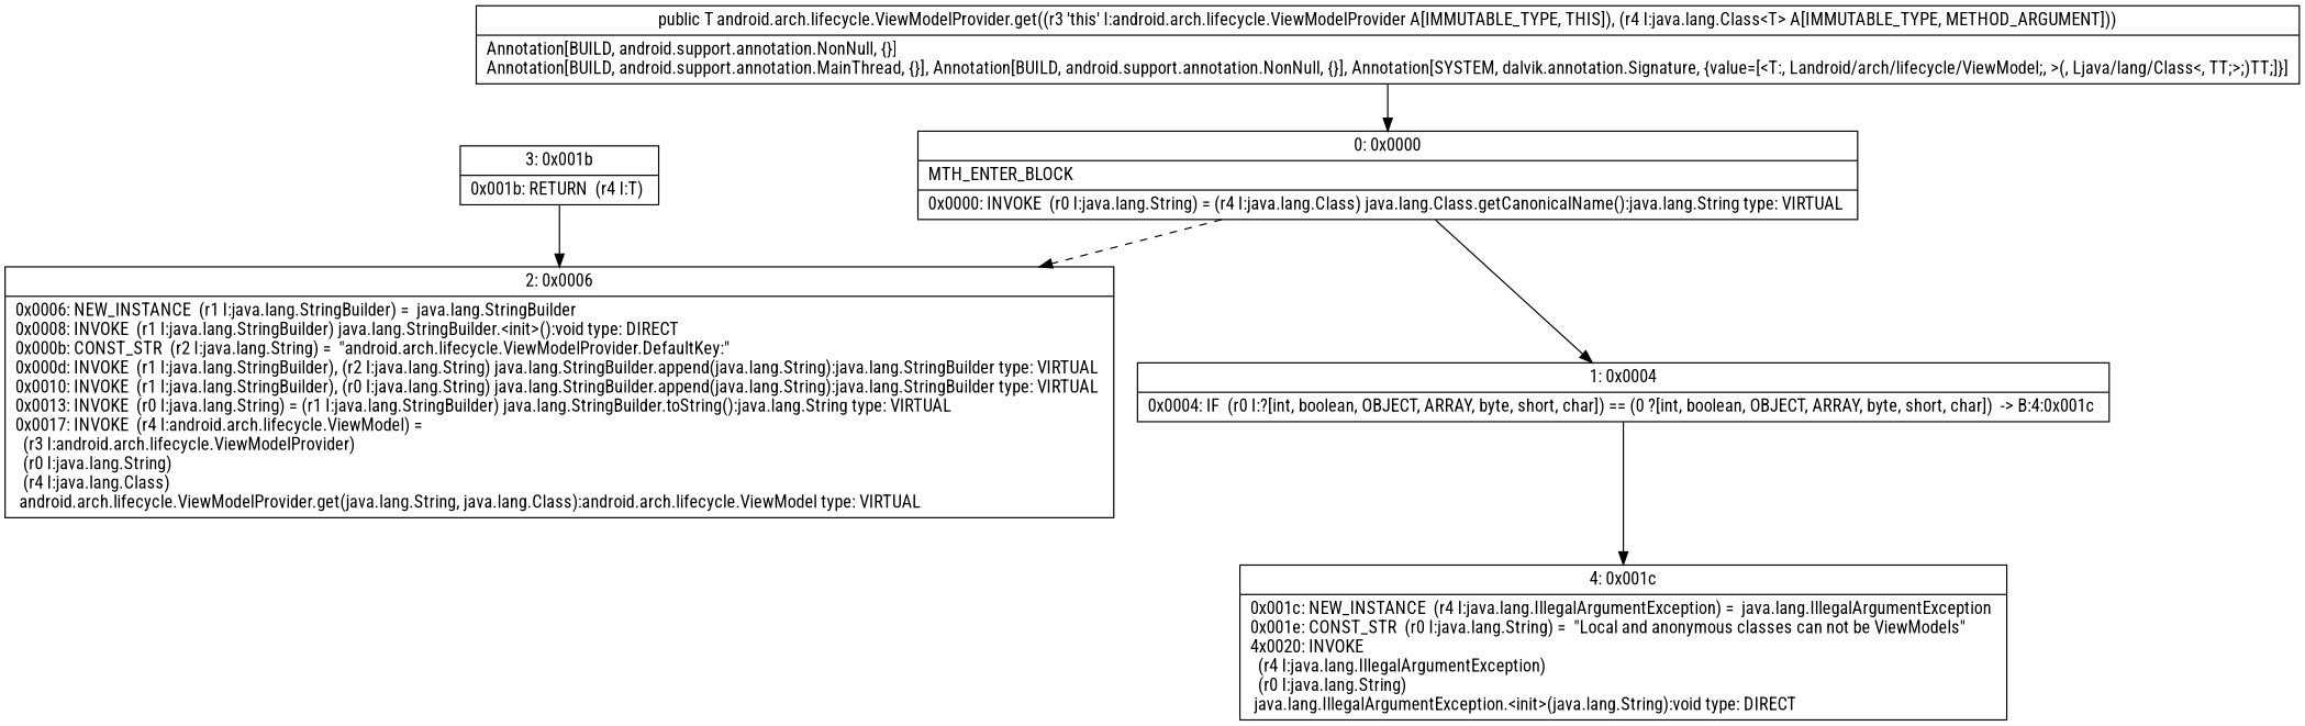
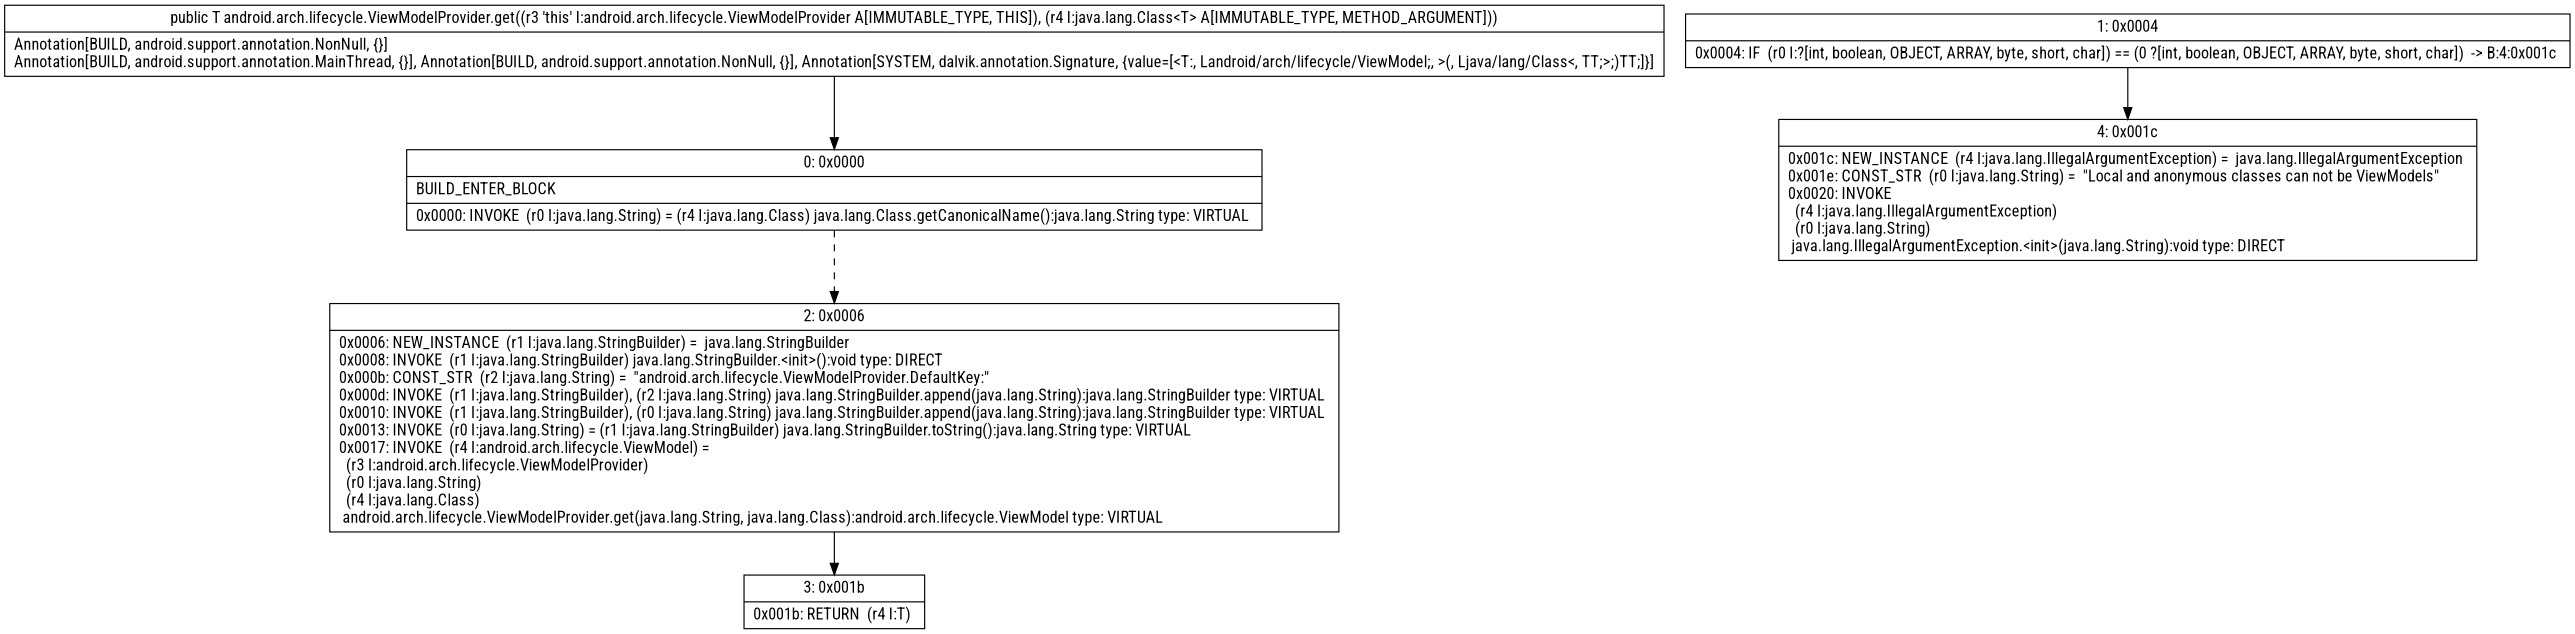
  digraph {
    fontname="Roboto Condensed"
    node [fontname="Roboto Condensed" shape=record]
    edge [fontname="Roboto Condensed"]
-   n1 [label="{0\:\ 0x0000|MTH_ENTER_BLOCK\l|0x0000: INVOKE  (r0 I:java.lang.String) = (r4 I:java.lang.Class) java.lang.Class.getCanonicalName():java.lang.String type: VIRTUAL \l}"]
+   n1 [label="{0\:\ 0x0000|BUILD_ENTER_BLOCK\l|0x0000: INVOKE  (r0 I:java.lang.String) = (r4 I:java.lang.Class) java.lang.Class.getCanonicalName():java.lang.String type: VIRTUAL \l}"]
    n2 [label="{1\:\ 0x0004|0x0004: IF  (r0 I:?[int, boolean, OBJECT, ARRAY, byte, short, char]) == (0 ?[int, boolean, OBJECT, ARRAY, byte, short, char])  \-\> B:4:0x001c \l}"]
    n3 [label="{2\:\ 0x0006|0x0006: NEW_INSTANCE  (r1 I:java.lang.StringBuilder) =  java.lang.StringBuilder \l0x0008: INVOKE  (r1 I:java.lang.StringBuilder) java.lang.StringBuilder.\<init\>():void type: DIRECT \l0x000b: CONST_STR  (r2 I:java.lang.String) =  \"android.arch.lifecycle.ViewModelProvider.DefaultKey:\" \l0x000d: INVOKE  (r1 I:java.lang.StringBuilder), (r2 I:java.lang.String) java.lang.StringBuilder.append(java.lang.String):java.lang.StringBuilder type: VIRTUAL \l0x0010: INVOKE  (r1 I:java.lang.StringBuilder), (r0 I:java.lang.String) java.lang.StringBuilder.append(java.lang.String):java.lang.StringBuilder type: VIRTUAL \l0x0013: INVOKE  (r0 I:java.lang.String) = (r1 I:java.lang.StringBuilder) java.lang.StringBuilder.toString():java.lang.String type: VIRTUAL \l0x0017: INVOKE  (r4 I:android.arch.lifecycle.ViewModel) = \l  (r3 I:android.arch.lifecycle.ViewModelProvider)\l  (r0 I:java.lang.String)\l  (r4 I:java.lang.Class)\l android.arch.lifecycle.ViewModelProvider.get(java.lang.String, java.lang.Class):android.arch.lifecycle.ViewModel type: VIRTUAL \l}"]
-   n4 [label="{4\:\ 0x001c|0x001c: NEW_INSTANCE  (r4 I:java.lang.IllegalArgumentException) =  java.lang.IllegalArgumentException \l0x001e: CONST_STR  (r0 I:java.lang.String) =  \"Local and anonymous classes can not be ViewModels\" \l4x0020: INVOKE  \l  (r4 I:java.lang.IllegalArgumentException)\l  (r0 I:java.lang.String)\l java.lang.IllegalArgumentException.\<init\>(java.lang.String):void type: DIRECT \l}"]
+   n4 [label="{4\:\ 0x001c|0x001c: NEW_INSTANCE  (r4 I:java.lang.IllegalArgumentException) =  java.lang.IllegalArgumentException \l0x001e: CONST_STR  (r0 I:java.lang.String) =  \"Local and anonymous classes can not be ViewModels\" \l0x0020: INVOKE  \l  (r4 I:java.lang.IllegalArgumentException)\l  (r0 I:java.lang.String)\l java.lang.IllegalArgumentException.\<init\>(java.lang.String):void type: DIRECT \l}"]
    n5 [label="{3\:\ 0x001b|0x001b: RETURN  (r4 I:T) \l}"]
    n6 [label="{public T android.arch.lifecycle.ViewModelProvider.get((r3 'this' I:android.arch.lifecycle.ViewModelProvider A[IMMUTABLE_TYPE, THIS]), (r4 I:java.lang.Class\<T\> A[IMMUTABLE_TYPE, METHOD_ARGUMENT]))  | Annotation[BUILD, android.support.annotation.NonNull, \{\}]\lAnnotation[BUILD, android.support.annotation.MainThread, \{\}], Annotation[BUILD, android.support.annotation.NonNull, \{\}], Annotation[SYSTEM, dalvik.annotation.Signature, \{value=[\<T:, Landroid\/arch\/lifecycle\/ViewModel;, \>(, Ljava\/lang\/Class\<, TT;\>;)TT;]\}]\l}"]
-   n1 -> n2
    n1 -> n3 [style=dashed]
    n2 -> n4
-   n5 -> n3
+   n3 -> n5
    n6 -> n1
  }
